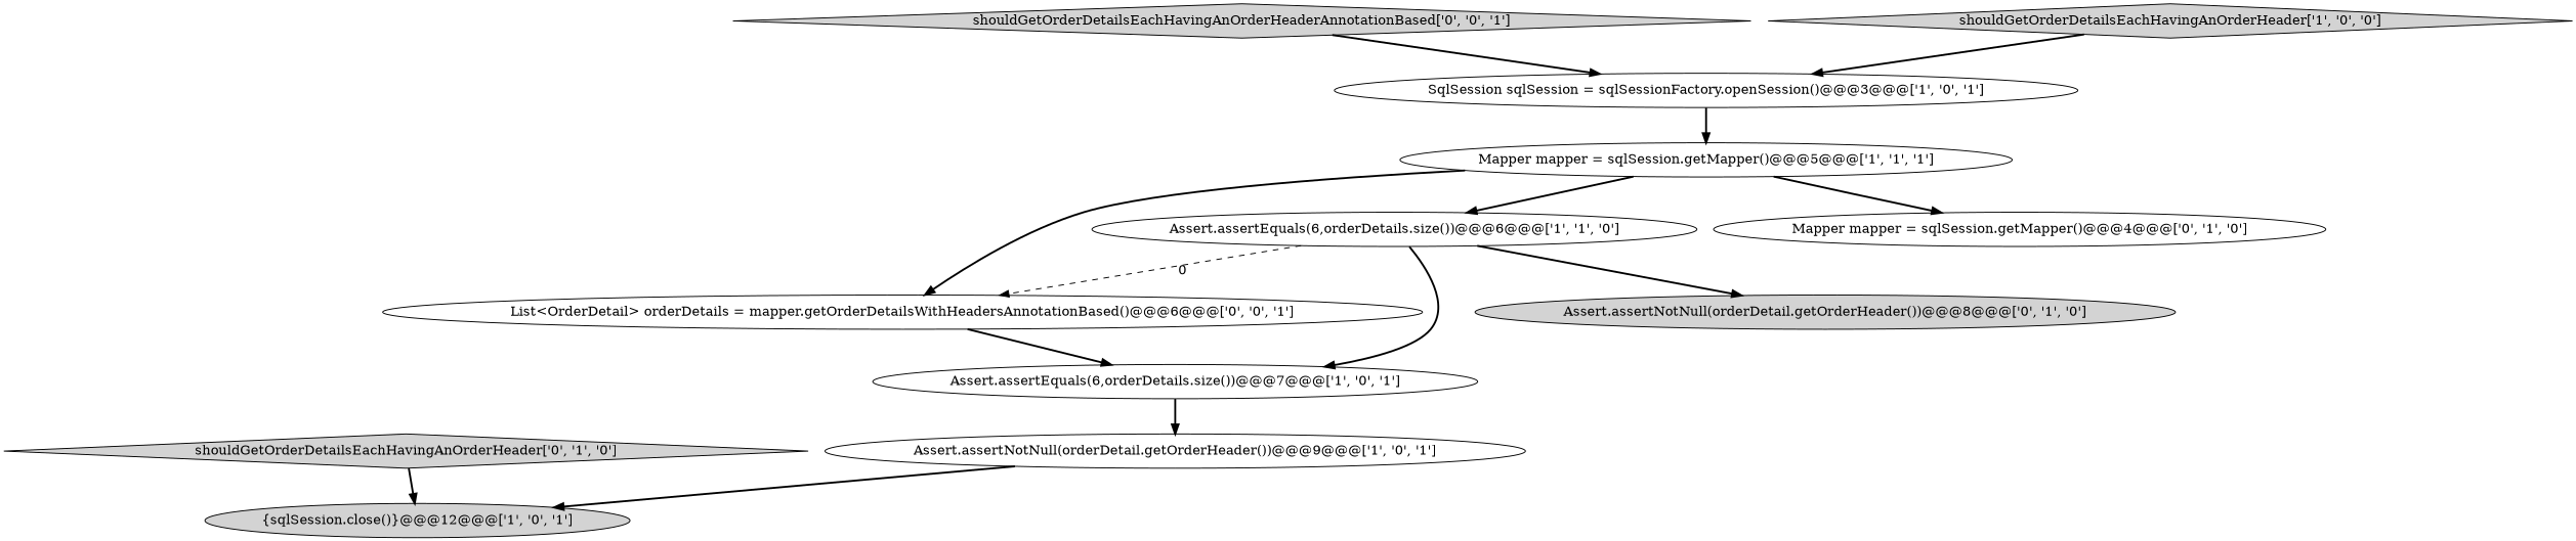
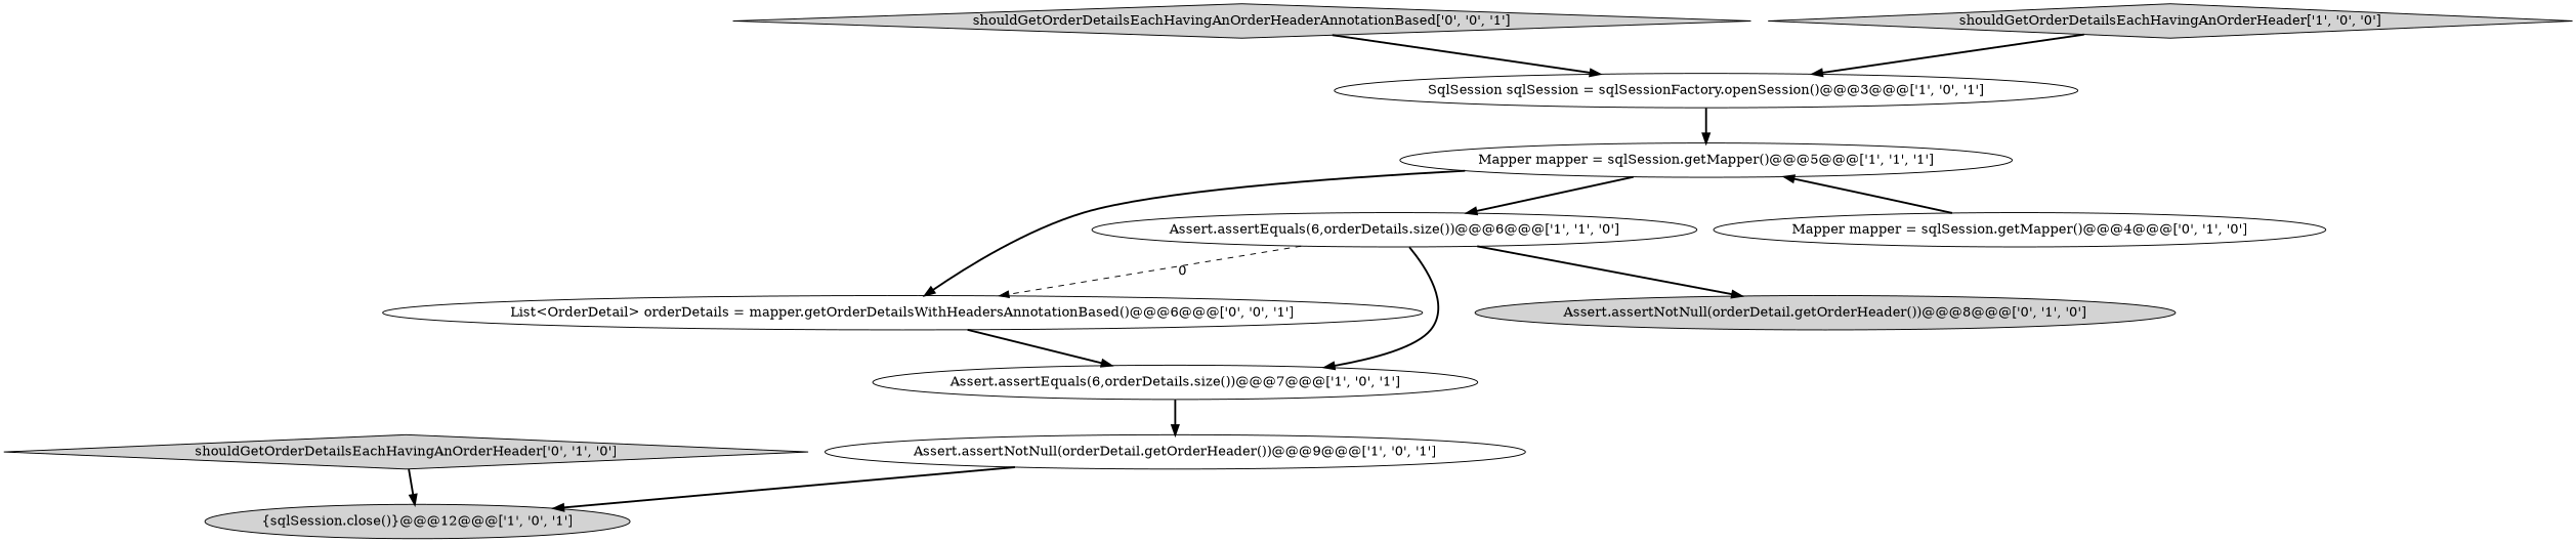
  digraph {
    node [fillcolor=white shape=ellipse style=filled]
    edge [style=bold]
    n1 [label="Mapper mapper = sqlSession.getMapper()@@@5@@@['1', '1', '1']"]
    n2 [label="List<OrderDetail> orderDetails = mapper.getOrderDetailsWithHeadersAnnotationBased()@@@6@@@['0', '0', '1']"]
    n3 [label="Assert.assertEquals(6,orderDetails.size())@@@6@@@['1', '1', '0']"]
    n4 [label="Assert.assertEquals(6,orderDetails.size())@@@7@@@['1', '0', '1']"]
    n5 [fillcolor=lightgray label="Assert.assertNotNull(orderDetail.getOrderHeader())@@@8@@@['0', '1', '0']"]
    n6 [label="Assert.assertNotNull(orderDetail.getOrderHeader())@@@9@@@['1', '0', '1']"]
    n7 [fillcolor=lightgray label="shouldGetOrderDetailsEachHavingAnOrderHeaderAnnotationBased['0', '0', '1']" shape=diamond]
    n8 [label="SqlSession sqlSession = sqlSessionFactory.openSession()@@@3@@@['1', '0', '1']"]
    n9 [fillcolor=lightgray label="{sqlSession.close()}@@@12@@@['1', '0', '1']"]
    n10 [fillcolor=lightgray label="shouldGetOrderDetailsEachHavingAnOrderHeader['0', '1', '0']" shape=diamond]
    n11 [label="Mapper mapper = sqlSession.getMapper()@@@4@@@['0', '1', '0']"]
    n12 [fillcolor=lightgray label="shouldGetOrderDetailsEachHavingAnOrderHeader['1', '0', '0']" shape=diamond]
    n1 -> n2
    n1 -> n3
    n2 -> n4
    n3 -> n2 [label=0 style=dashed]
    n3 -> n4
    n3 -> n5
    n4 -> n6
    n6 -> n9
    n7 -> n8
    n8 -> n1
    n10 -> n9
-   n1 -> n11
+   n11 -> n1
    n12 -> n8
  }
